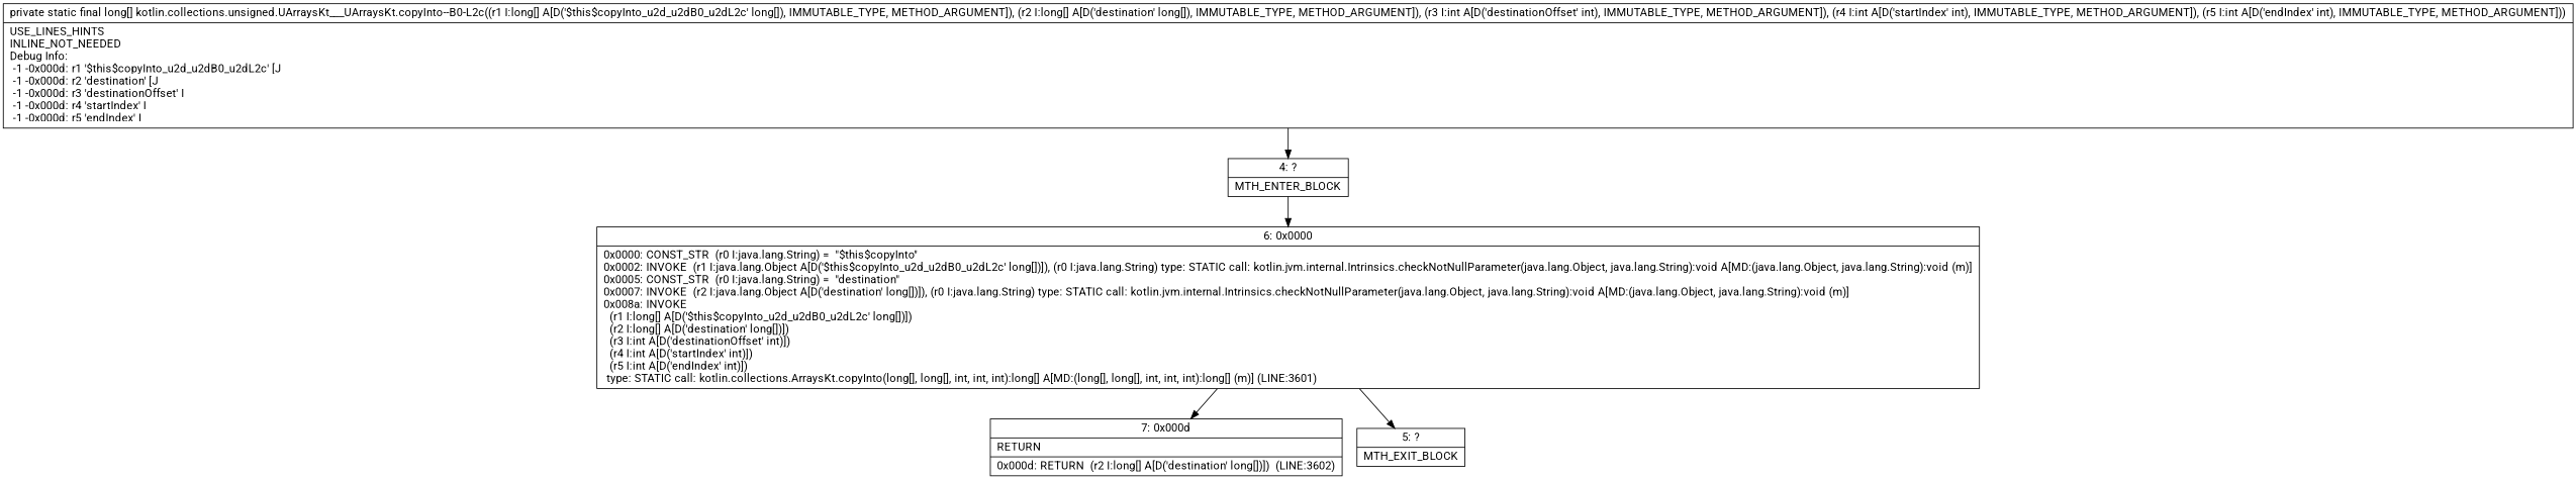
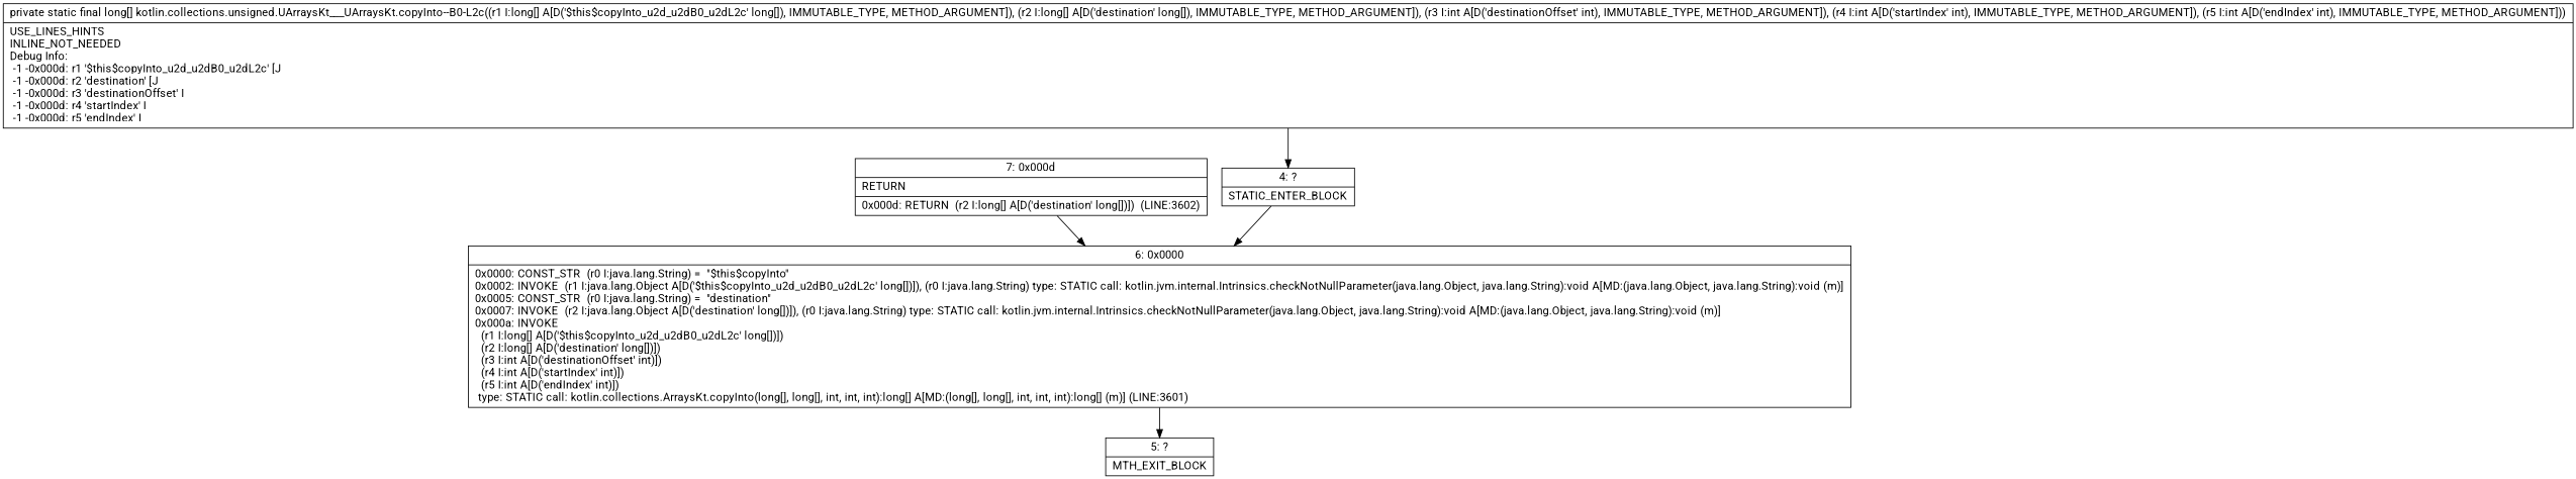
  digraph {
    fontname=Roboto
    node [fontname=Roboto shape=record]
    edge [fontname=Roboto]
-   n1 [label="{4\:\ ?|MTH_ENTER_BLOCK\l}"]
-   n2 [label="{6\:\ 0x0000|0x0000: CONST_STR  (r0 I:java.lang.String) =  \"$this$copyInto\" \l0x0002: INVOKE  (r1 I:java.lang.Object A[D('$this$copyInto_u2d_u2dB0_u2dL2c' long[])]), (r0 I:java.lang.String) type: STATIC call: kotlin.jvm.internal.Intrinsics.checkNotNullParameter(java.lang.Object, java.lang.String):void A[MD:(java.lang.Object, java.lang.String):void (m)]\l0x0005: CONST_STR  (r0 I:java.lang.String) =  \"destination\" \l0x0007: INVOKE  (r2 I:java.lang.Object A[D('destination' long[])]), (r0 I:java.lang.String) type: STATIC call: kotlin.jvm.internal.Intrinsics.checkNotNullParameter(java.lang.Object, java.lang.String):void A[MD:(java.lang.Object, java.lang.String):void (m)]\l0x008a: INVOKE  \l  (r1 I:long[] A[D('$this$copyInto_u2d_u2dB0_u2dL2c' long[])])\l  (r2 I:long[] A[D('destination' long[])])\l  (r3 I:int A[D('destinationOffset' int)])\l  (r4 I:int A[D('startIndex' int)])\l  (r5 I:int A[D('endIndex' int)])\l type: STATIC call: kotlin.collections.ArraysKt.copyInto(long[], long[], int, int, int):long[] A[MD:(long[], long[], int, int, int):long[] (m)] (LINE:3601)\l}"]
+   n1 [label="{4\:\ ?|STATIC_ENTER_BLOCK\l}"]
+   n2 [label="{6\:\ 0x0000|0x0000: CONST_STR  (r0 I:java.lang.String) =  \"$this$copyInto\" \l0x0002: INVOKE  (r1 I:java.lang.Object A[D('$this$copyInto_u2d_u2dB0_u2dL2c' long[])]), (r0 I:java.lang.String) type: STATIC call: kotlin.jvm.internal.Intrinsics.checkNotNullParameter(java.lang.Object, java.lang.String):void A[MD:(java.lang.Object, java.lang.String):void (m)]\l0x0005: CONST_STR  (r0 I:java.lang.String) =  \"destination\" \l0x0007: INVOKE  (r2 I:java.lang.Object A[D('destination' long[])]), (r0 I:java.lang.String) type: STATIC call: kotlin.jvm.internal.Intrinsics.checkNotNullParameter(java.lang.Object, java.lang.String):void A[MD:(java.lang.Object, java.lang.String):void (m)]\l0x000a: INVOKE  \l  (r1 I:long[] A[D('$this$copyInto_u2d_u2dB0_u2dL2c' long[])])\l  (r2 I:long[] A[D('destination' long[])])\l  (r3 I:int A[D('destinationOffset' int)])\l  (r4 I:int A[D('startIndex' int)])\l  (r5 I:int A[D('endIndex' int)])\l type: STATIC call: kotlin.collections.ArraysKt.copyInto(long[], long[], int, int, int):long[] A[MD:(long[], long[], int, int, int):long[] (m)] (LINE:3601)\l}"]
    n3 [label="{7\:\ 0x000d|RETURN\l|0x000d: RETURN  (r2 I:long[] A[D('destination' long[])])  (LINE:3602)\l}"]
    n4 [label="{5\:\ ?|MTH_EXIT_BLOCK\l}"]
    n5 [label="{private static final long[] kotlin.collections.unsigned.UArraysKt___UArraysKt.copyInto\-\-B0\-L2c((r1 I:long[] A[D('$this$copyInto_u2d_u2dB0_u2dL2c' long[]), IMMUTABLE_TYPE, METHOD_ARGUMENT]), (r2 I:long[] A[D('destination' long[]), IMMUTABLE_TYPE, METHOD_ARGUMENT]), (r3 I:int A[D('destinationOffset' int), IMMUTABLE_TYPE, METHOD_ARGUMENT]), (r4 I:int A[D('startIndex' int), IMMUTABLE_TYPE, METHOD_ARGUMENT]), (r5 I:int A[D('endIndex' int), IMMUTABLE_TYPE, METHOD_ARGUMENT]))  | USE_LINES_HINTS\lINLINE_NOT_NEEDED\lDebug Info:\l  \-1 \-0x000d: r1 '$this$copyInto_u2d_u2dB0_u2dL2c' [J\l  \-1 \-0x000d: r2 'destination' [J\l  \-1 \-0x000d: r3 'destinationOffset' I\l  \-1 \-0x000d: r4 'startIndex' I\l  \-1 \-0x000d: r5 'endIndex' I\l}"]
    n1 -> n2
-   n2 -> n3
+   n3 -> n2
    n2 -> n4
    n5 -> n1
  }
